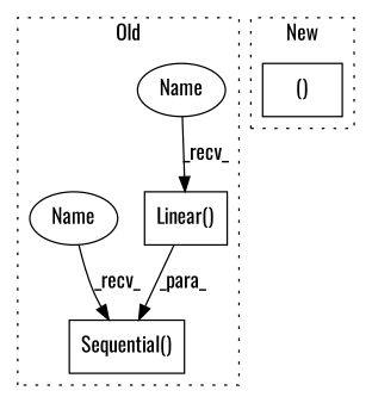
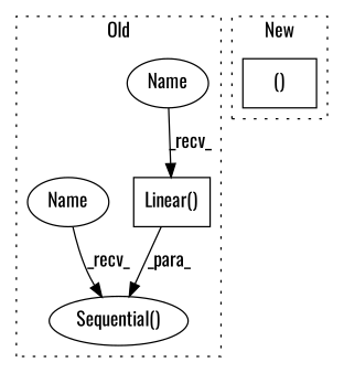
  digraph {
    fontname=Oswald
    node [a=75 l=2 shape=box fontname=Oswald]
    edge [fontname=Oswald]
    n1 [l="10,1" label="Linear()" s="1930,1957"]
-   n2 [l="27,10" label="Sequential()" s="1837,1958"]
+   n2 [l="27,10" label="Sequential()" s="1837,1958" shape=ellipse]
    n3 [a=87 label=Name s=1930 shape=ellipse]
    n4 [a=87 label=Name s=1837 shape=ellipse]
    n5 [a=54 l=26 label="()" s=2156]
    subgraph cluster_1 {
      label=Old
      style=dotted
      n1
      n2
      n3
      n4
    }
    subgraph cluster_2 {
      label=New
      style=dotted
      n5
    }
    n1 -> n2 [label=_para_]
    n3 -> n1 [label=_recv_]
    n4 -> n2 [label=_recv_]
  }
